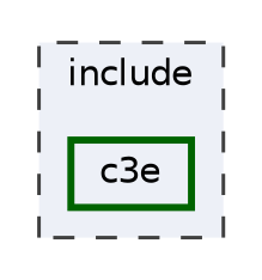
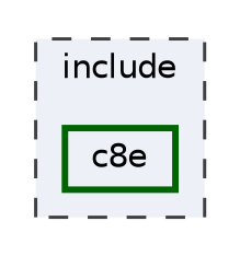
  digraph {
    compound=true
    rankdir=LR
-   n1 [color=darkgreen fillcolor="#edf0f7" fontname=Helvetica fontsize=10 height=0.2 label=c3e shape=box style="filled,bold" width=0.4]
+   n1 [color=darkgreen fillcolor="#edf0f7" fontname=Helvetica fontsize=10 height=0.2 label=c8e shape=box style="filled,bold" width=0.4]
    subgraph cluster_1 {
      bgcolor="#edf0f7"
      fontname=Helvetica
      fontsize=10
      label=include
      pencolor=grey25
      style="filled,dashed"
      n1
    }
  }
